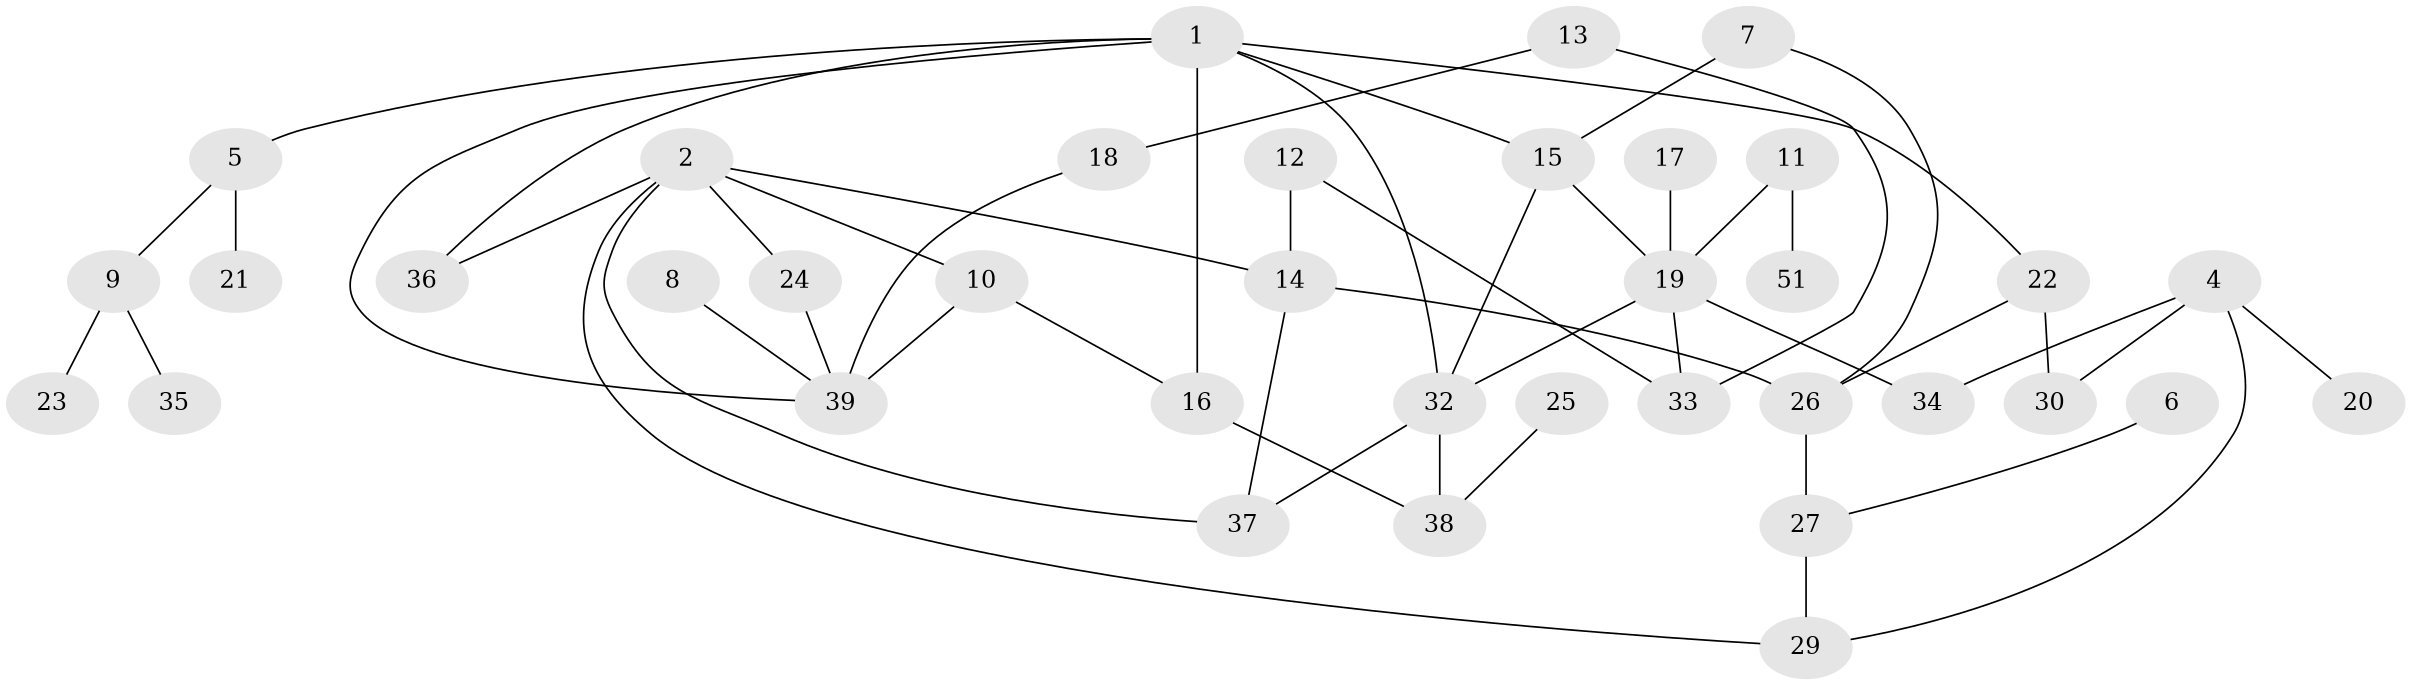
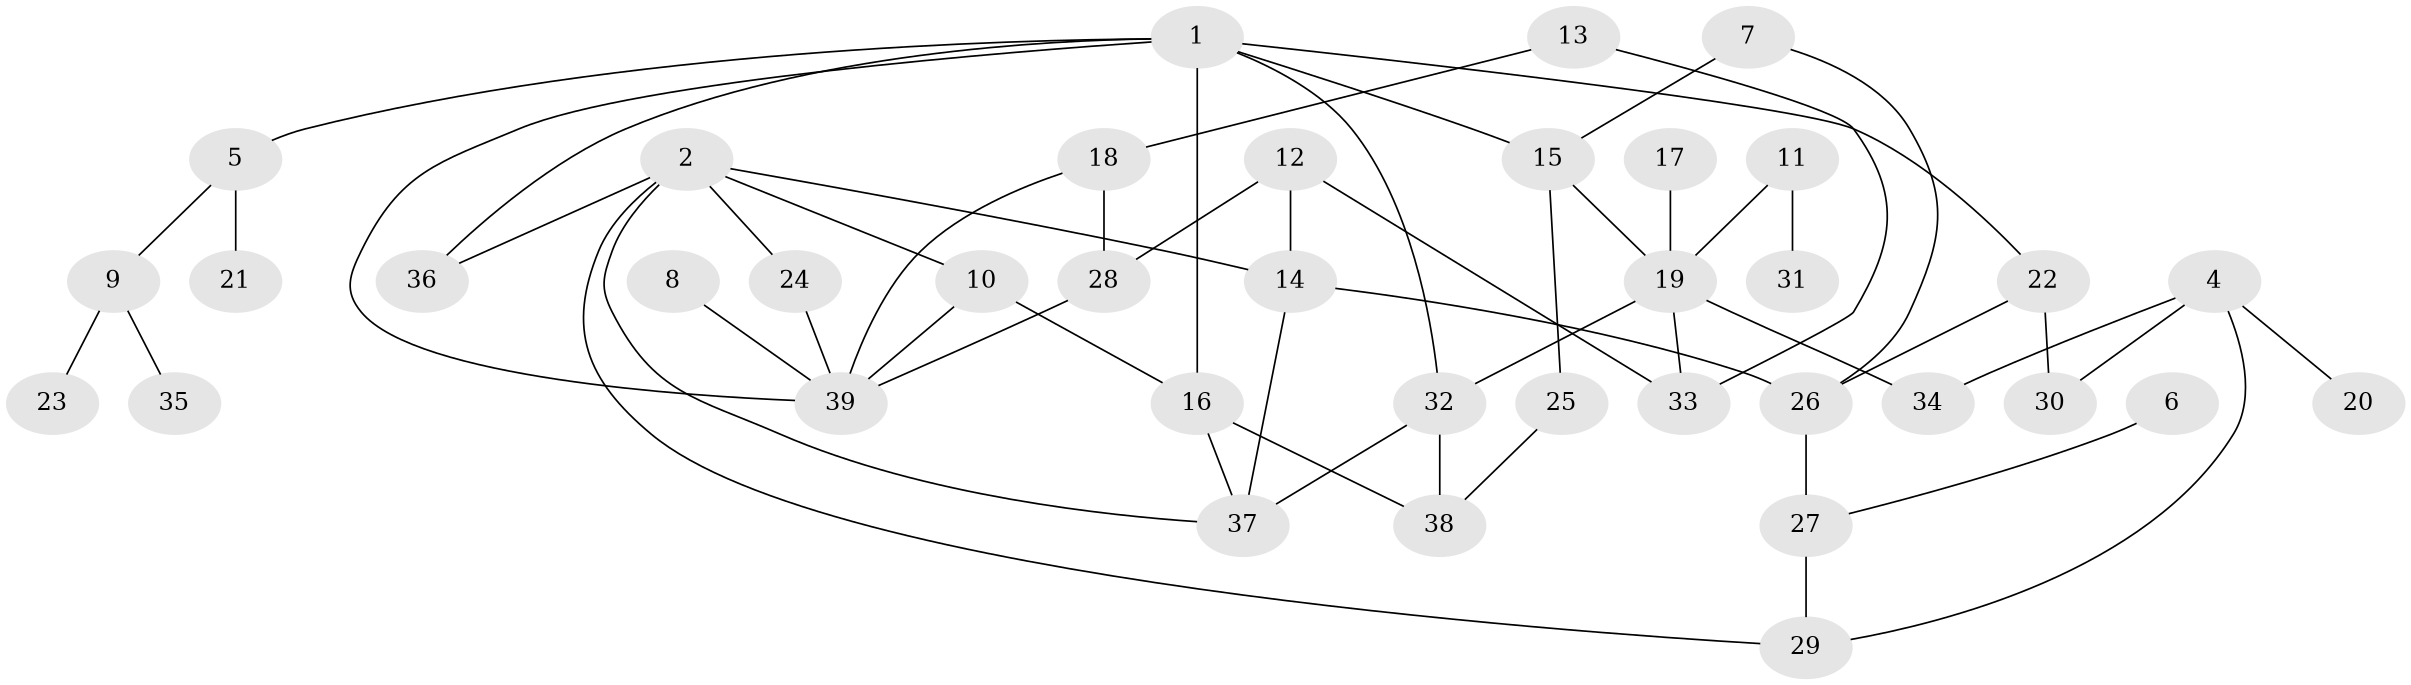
  graph {
    node [color=gray90 style=filled]
    edge [weight=1.0]
    1
    5
    15
    16
    22
    32
    36
    39
    9
    21
    19
    37
    38
    30
    26
    2
    10
    14
    24
    29
+   28
    4
    20
    34
    23
    35
    6
    27
    7
    8
    11
-   31 [label=51]
+   31
    33
    12
    13
    18
    17
    25
    1 -- 5
    1 -- 15
    1 -- 16
    1 -- 22
    1 -- 32
    1 -- 36
    1 -- 39
    5 -- 9
    5 -- 21
-   15 -- 32
+   15 -- 25
    15 -- 19
+   16 -- 37
    16 -- 38
    22 -- 30
    22 -- 26 [weight=2.0]
    32 -- 37
    32 -- 38
    9 -- 23
    9 -- 35
    19 -- 32
    19 -- 34
    19 -- 33
    26 -- 27 [weight=2.0]
    2 -- 36
    2 -- 37
    2 -- 10
    2 -- 14
    2 -- 24
    2 -- 29
    10 -- 16
    10 -- 39
    14 -- 37
    14 -- 26
    24 -- 39
+   28 -- 39
    4 -- 30
    4 -- 29
    4 -- 20
    4 -- 34
    6 -- 27
    27 -- 29
    7 -- 15
    7 -- 26
    8 -- 39
    11 -- 19
    11 -- 31
    12 -- 14
+   12 -- 28
    12 -- 33
    13 -- 33
    13 -- 18
    18 -- 39
+   18 -- 28
    17 -- 19
    25 -- 38
  }
